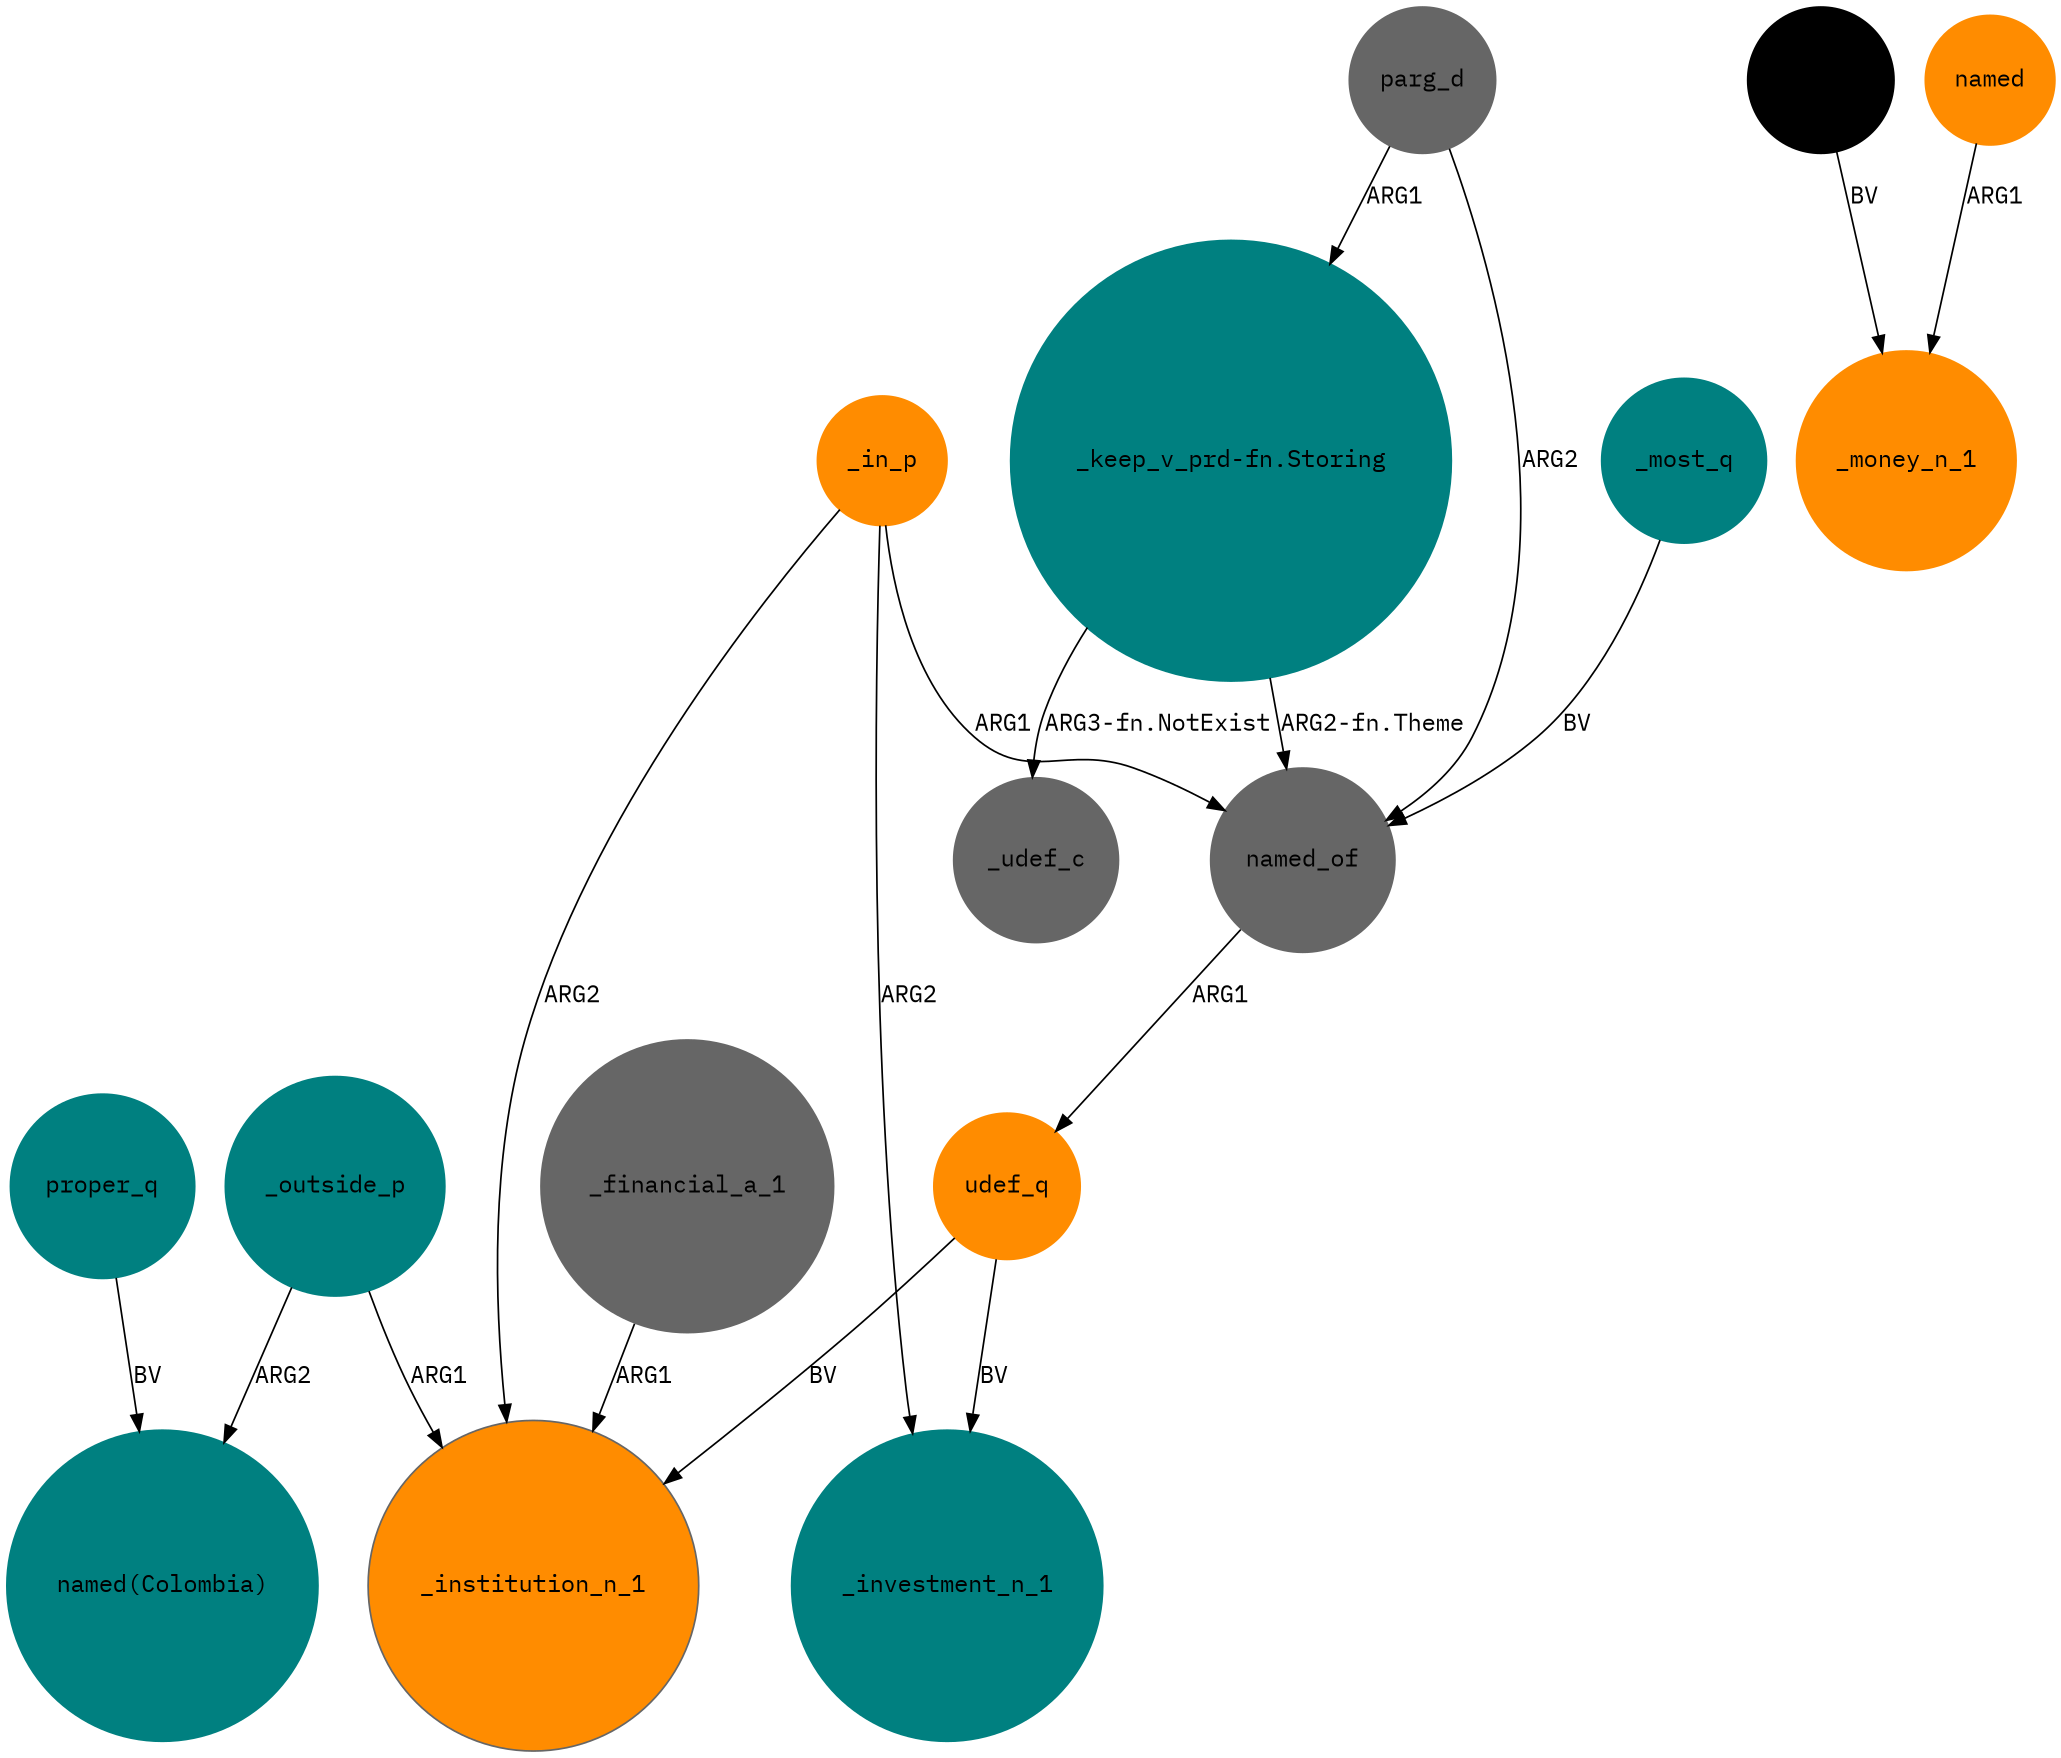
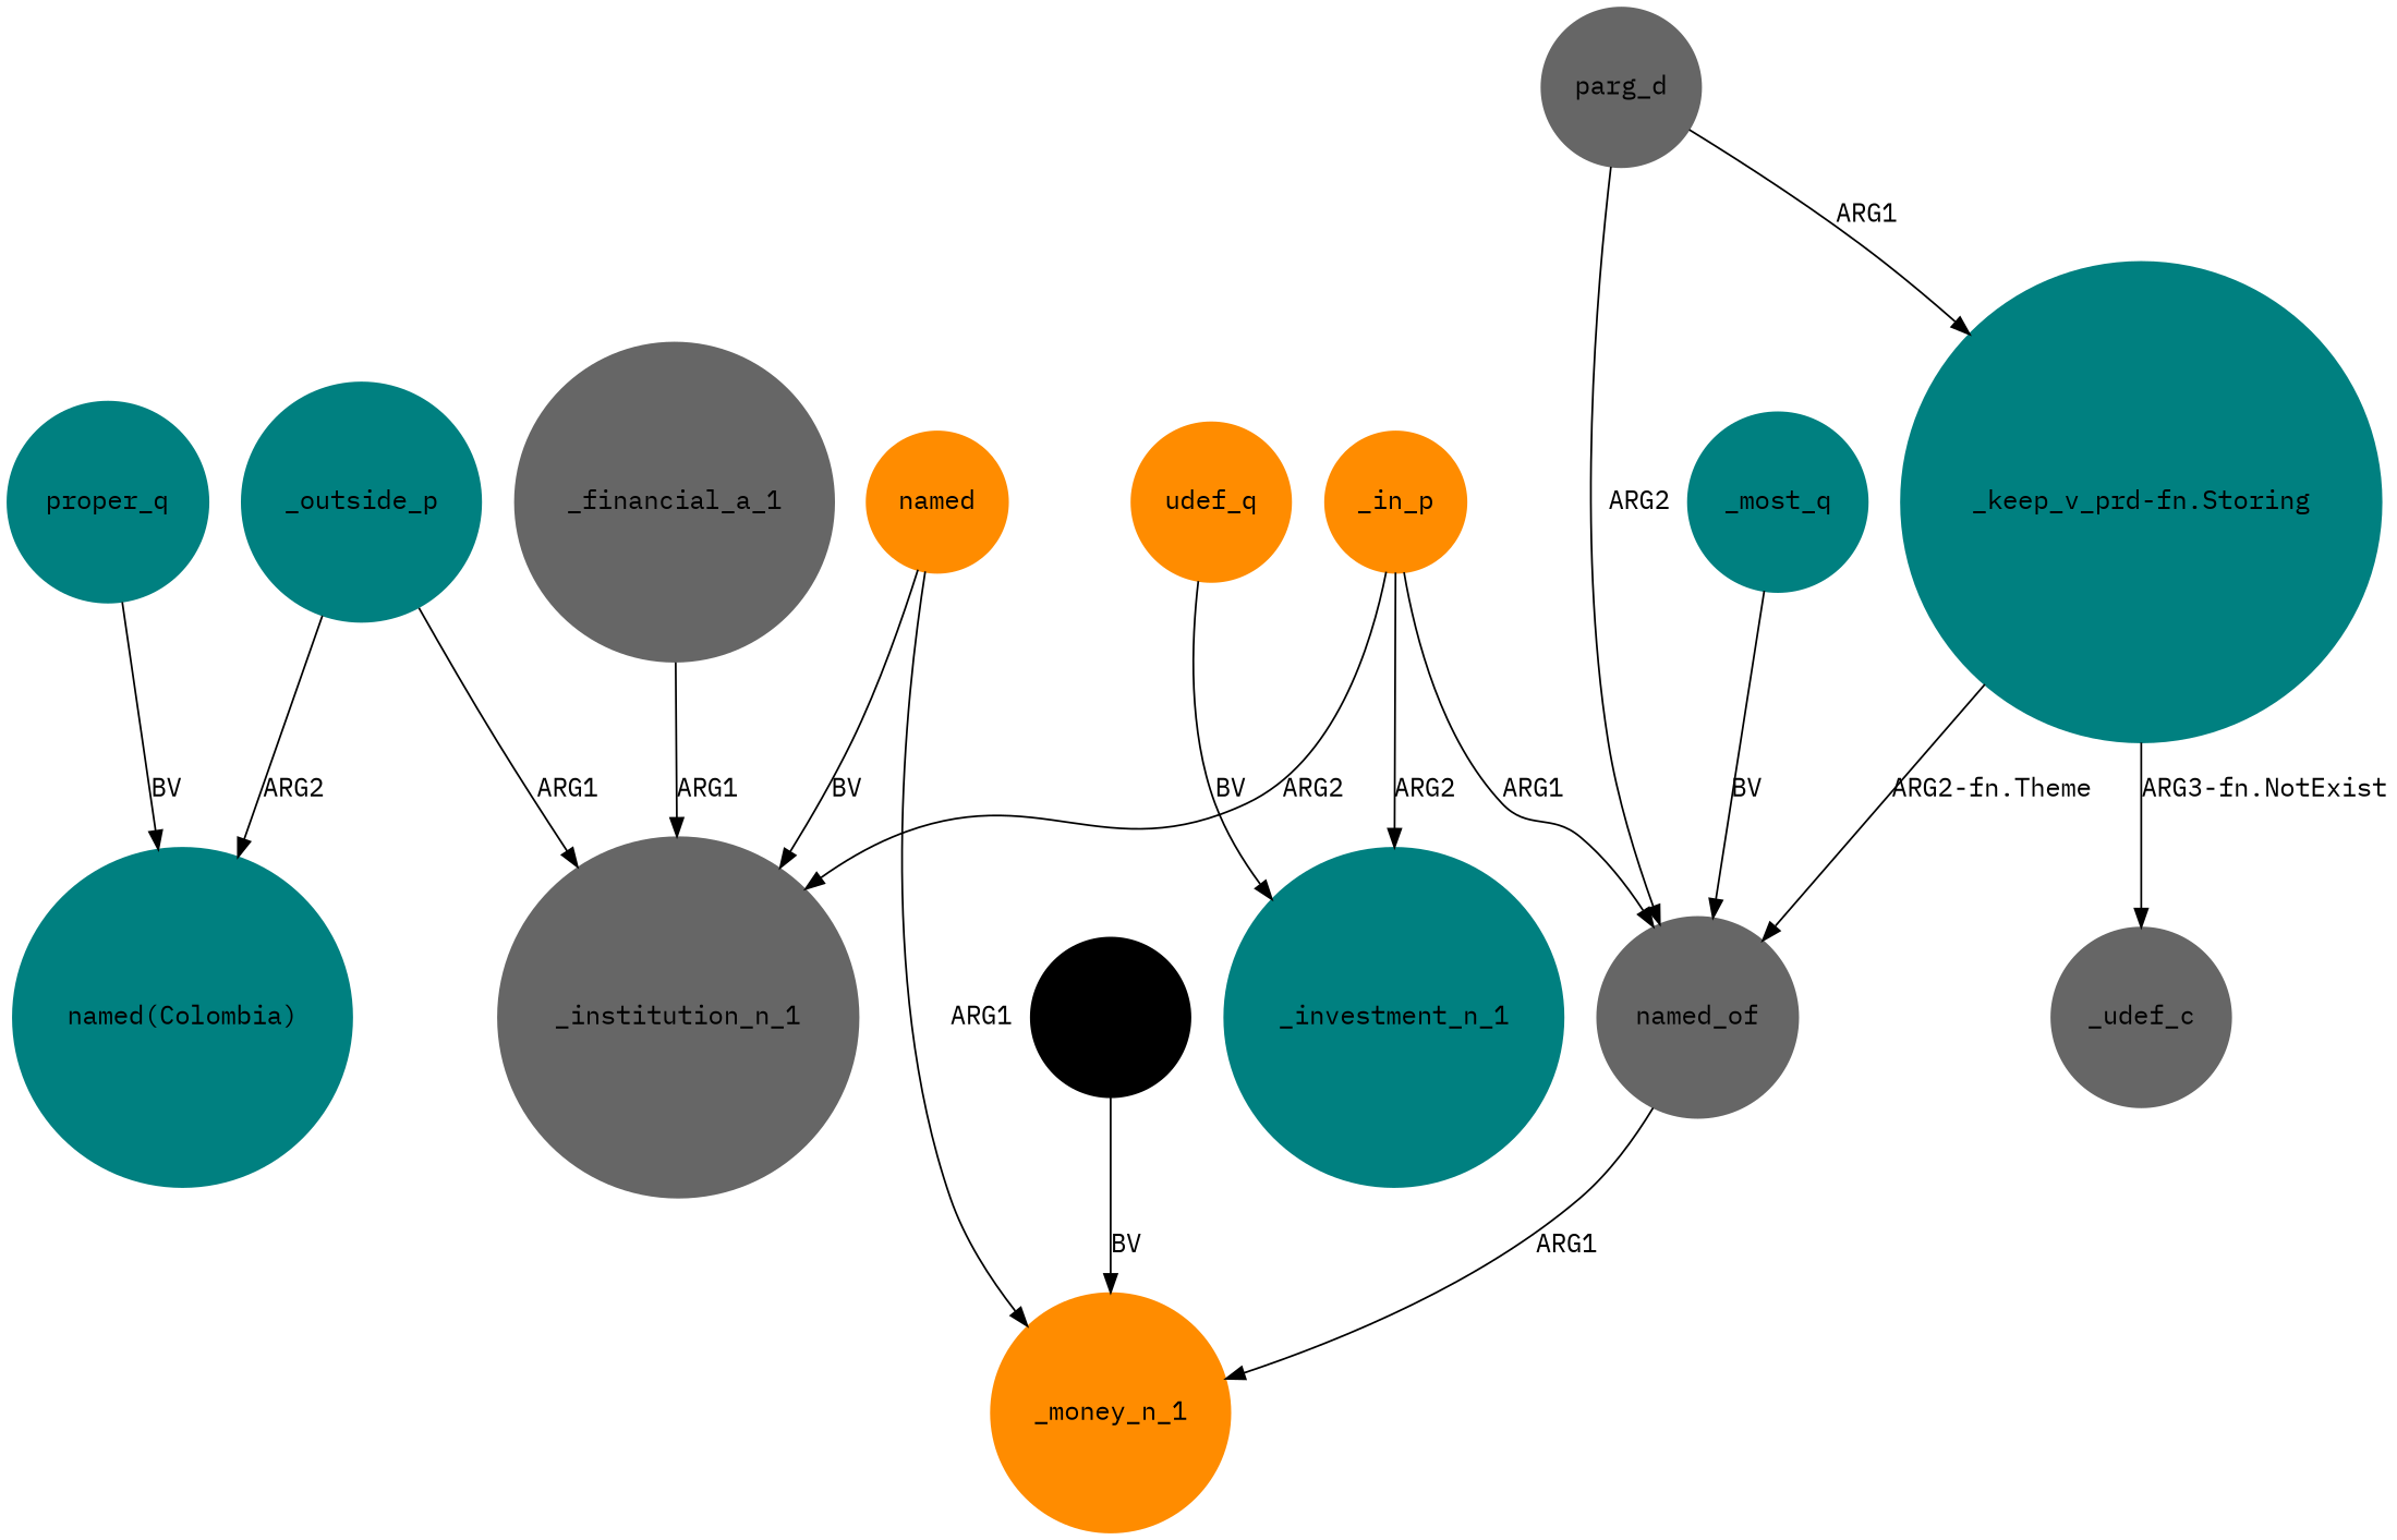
  digraph {
    fontname="IBM Plex Mono"
    node [color=teal fontname="IBM Plex Mono" shape=circle style=filled]
    edge [fontname="IBM Plex Mono"]
-   _institution_n_1 [color=gray40 fillcolor=darkorange]
+   _institution_n_1 [color=gray40]
    _outside_p
    "named(Colombia)"
    _the_q [color=black]
    _money_n_1 [color=darkorange]
    n6 [color=gray40 label=named_of]
    "_keep_v_prd-fn.Storing"
    n8 [color=gray40 label=_udef_c]
    udef_q [color=darkorange]
    _investment_n_1
    n11 [color=darkorange label=named]
    parg_d [color=gray40]
    _financial_a_1 [color=gray40]
    _in_p [color=darkorange]
    proper_q
    _most_q
    _outside_p -> _institution_n_1 [label=ARG1]
    _outside_p -> "named(Colombia)" [label=ARG2]
    _the_q -> _money_n_1 [label=BV]
-   n6 -> udef_q [label=ARG1]
+   n6 -> _money_n_1 [label=ARG1]
    "_keep_v_prd-fn.Storing" -> n6 [label="ARG2-fn.Theme"]
    "_keep_v_prd-fn.Storing" -> n8 [label="ARG3-fn.NotExist"]
-   udef_q -> _institution_n_1 [label=BV]
+   n11 -> _institution_n_1 [label=BV]
    udef_q -> _investment_n_1 [label=BV]
    n11 -> _money_n_1 [label=ARG1]
    parg_d -> n6 [label=ARG2]
    parg_d -> "_keep_v_prd-fn.Storing" [label=ARG1]
    _financial_a_1 -> _institution_n_1 [label=ARG1]
    _in_p -> _institution_n_1 [label=ARG2]
    _in_p -> n6 [label=ARG1]
    _in_p -> _investment_n_1 [label=ARG2]
    proper_q -> "named(Colombia)" [label=BV]
    _most_q -> n6 [label=BV]
  }
